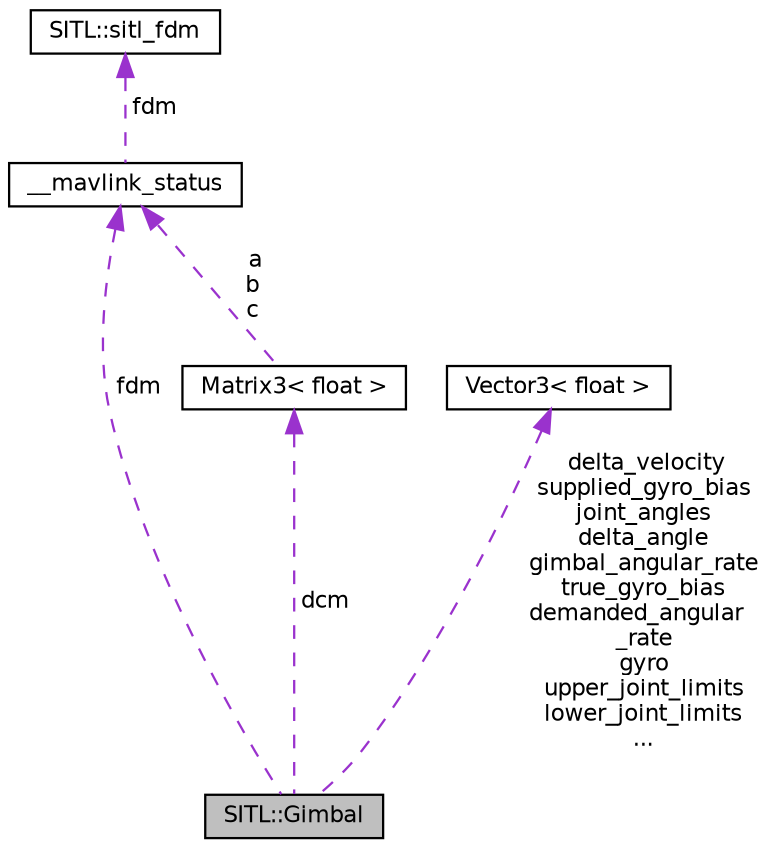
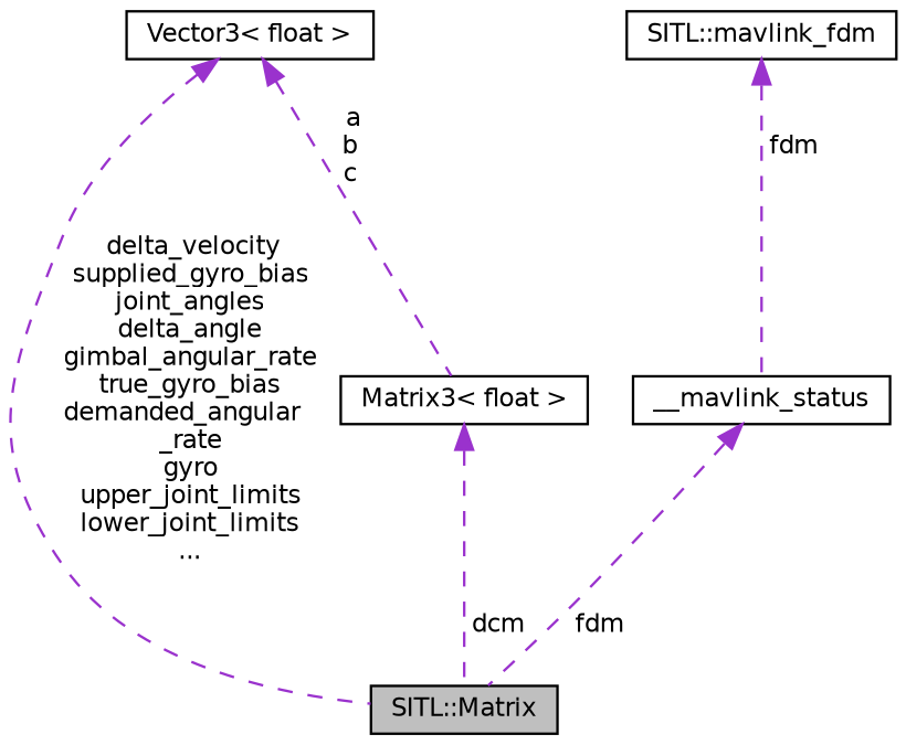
  digraph {
    node [color=black fillcolor=white fontname=Helvetica fontsize=10 shape=record style=filled]
    edge [color=darkorchid3 dir=back fontname=Helvetica fontsize=10 labelfontname=Helvetica labelfontsize=10 style=dashed]
-   n1 [fillcolor=grey75 fontcolor=black height=0.2 label="SITL::Gimbal" width=0.4]
+   n1 [fillcolor=grey75 fontcolor=black height=0.2 label="SITL::Matrix" width=0.4]
    n2 [height=0.2 label="Matrix3\< float \>" width=0.4]
    n3 [height=0.2 label="Vector3\< float \>" width=0.4]
    n4 [height=0.2 label=__mavlink_status width=0.4]
-   n5 [height=0.2 label="SITL::sitl_fdm" width=0.4]
+   n5 [height=0.2 label="SITL::mavlink_fdm" width=0.4]
    n2 -> n1 [label=" dcm"]
    n3 -> n1 [label=" delta_velocity\nsupplied_gyro_bias\njoint_angles\ndelta_angle\ngimbal_angular_rate\ntrue_gyro_bias\ndemanded_angular\l_rate\ngyro\nupper_joint_limits\nlower_joint_limits\n..."]
-   n4 -> n2 [label=" a\nb\nc"]
+   n3 -> n2 [label=" a\nb\nc"]
    n4 -> n1 [label=" fdm"]
    n5 -> n4 [label=" fdm"]
  }
